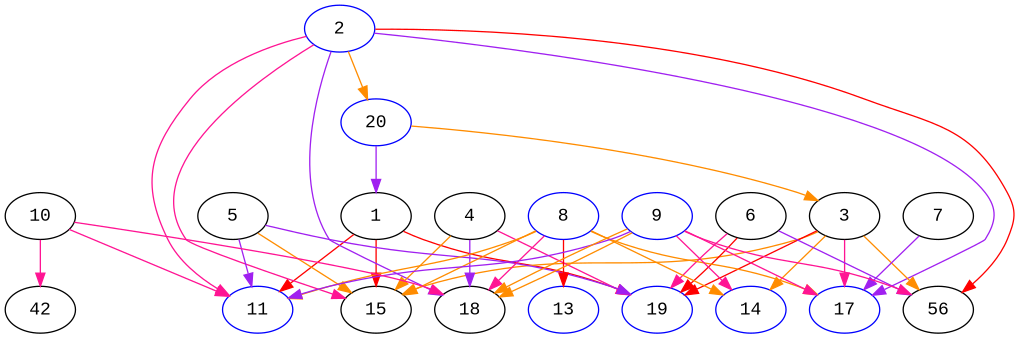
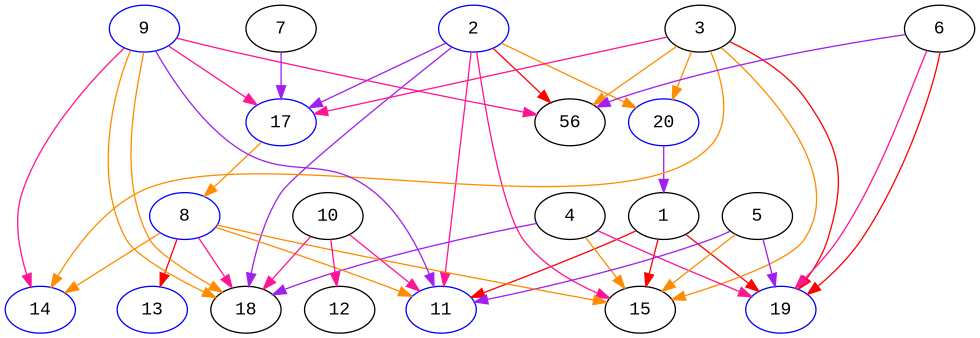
  digraph {
    fontname="Liberation Mono"
    node [alpha=0.04 color=black fontname="Liberation Mono"]
    edge [color=darkorange fontname="Liberation Mono"]
    1 [alpha=0.15 expect_size=12778496]
    11 [color=blue expect_size=16964608]
    15 [alpha=0.06 expect_size=51091456]
    19 [alpha=0.16 color=blue expect_size=34955264]
    20 [alpha=0.15 color=blue expect_size=44323840]
    2 [alpha=0.06 color=blue expect_size=46672896]
    n7 [expect_size=27271168 label=56]
    17 [alpha=0.07 color=blue expect_size=28484608]
    18 [alpha=0.08 expect_size=39271424]
    3 [alpha=0.10 expect_size=9734144]
    14 [alpha=0.06 color=blue expect_size=42360832]
    4 [expect_size=10703872]
    5 [alpha=0.10 expect_size=29921280]
    6 [alpha=0.01 expect_size=35043328]
    7 [alpha=0.05 expect_size=6102016]
    8 [alpha=0.18 color=blue expect_size=50384896]
    13 [alpha=0.07 color=blue expect_size=18862080]
    9 [color=blue expect_size=51887104]
    10 [alpha=0.15 expect_size=25638912]
-   12 [alpha=0.14 expect_size=51580928 label=42]
+   12 [alpha=0.14 expect_size=51580928]
    1 -> 11 [color=red]
    1 -> 15 [color=red]
    1 -> 19 [color=red]
    20 -> 1 [color=purple]
    2 -> 11 [color=deeppink]
    2 -> 15 [color=deeppink]
    2 -> 20
    2 -> n7 [color=red]
    2 -> 17 [color=purple]
    2 -> 18 [color=purple]
    3 -> 15
    3 -> 19 [color=red]
-   20 -> 3
+   3 -> 20
    3 -> n7
    3 -> 17 [color=deeppink]
    3 -> 14
    4 -> 15
    4 -> 19 [color=deeppink]
    4 -> 18 [color=purple]
    5 -> 11 [color=purple]
    5 -> 15
    5 -> 19 [color=purple]
    6 -> 19 [color=deeppink]
    6 -> 19 [color=red]
    6 -> n7 [color=purple]
    7 -> 17 [color=purple]
    8 -> 11
    8 -> 15
-   8 -> 17
+   17 -> 8
    8 -> 18 [color=deeppink]
    8 -> 14
    8 -> 13 [color=red]
    9 -> 11 [color=purple]
    9 -> n7 [color=deeppink]
    9 -> 17 [color=deeppink]
    9 -> 18
    9 -> 18
    9 -> 14 [color=deeppink]
    10 -> 11 [color=deeppink]
    10 -> 18 [color=deeppink]
    10 -> 12 [color=deeppink]
  }
